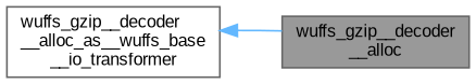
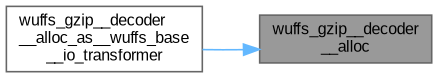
  digraph {
    rankdir=RL
    fontname="Liberation Sans"
    node [fontname="Liberation Sans" fontsize=10 shape=box style=filled]
    n1 [color=gray40 fillcolor=grey60 fontcolor=black height=0.2 label="wuffs_gzip__decoder\l__alloc" width=0.4]
    n2 [color=grey40 fillcolor=white height=0.2 label="wuffs_gzip__decoder\l__alloc_as__wuffs_base\l__io_transformer" width=0.4]
-   n2 -> n1 [color=steelblue1 dir=back fontname="Liberation Sans" fontsize=10 labelfontname=Helvetica labelfontsize=10 style=solid]
+   n1 -> n2 [color=steelblue1 dir=back fontname="Liberation Sans" fontsize=10 labelfontname=Helvetica labelfontsize=10 style=solid]
  }
